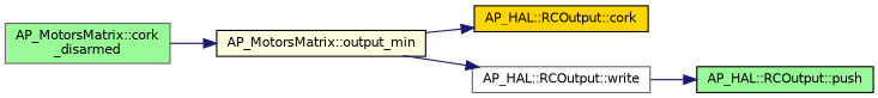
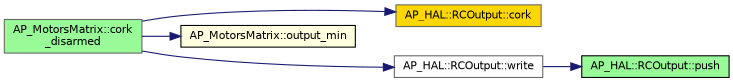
  digraph {
    rankdir=LR
    node [color=gray40 fillcolor=palegreen fontname=Helvetica fontsize=10 shape=record style=filled]
    edge [color=midnightblue fontname=Helvetica fontsize=10 labelfontname=Helvetica labelfontsize=10 style=solid]
    n1 [fontcolor=black height=0.2 label="AP_MotorsMatrix::cork\l_disarmed" width=0.4]
    n2 [color=black fillcolor=lightyellow height=0.2 label="AP_MotorsMatrix::output_min" width=0.4]
-   n3 [color=black fillcolor=gold height=0.2 label="AP_HAL::RCOutput::cork" width=0.4]
+   n3 [fillcolor=gold height=0.2 label="AP_HAL::RCOutput::cork" width=0.4]
    n4 [fillcolor=white height=0.2 label="AP_HAL::RCOutput::write" width=0.4]
    n5 [color=black height=0.2 label="AP_HAL::RCOutput::push" width=0.4]
    n1 -> n2
-   n2 -> n3
-   n2 -> n4
+   n1 -> n3
+   n1 -> n4
    n4 -> n5
  }
